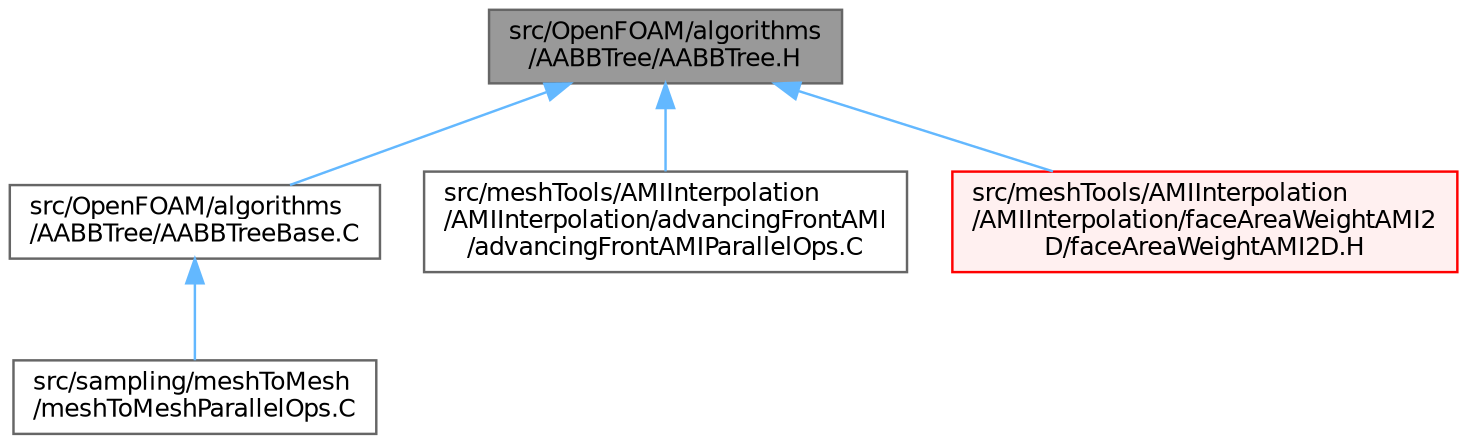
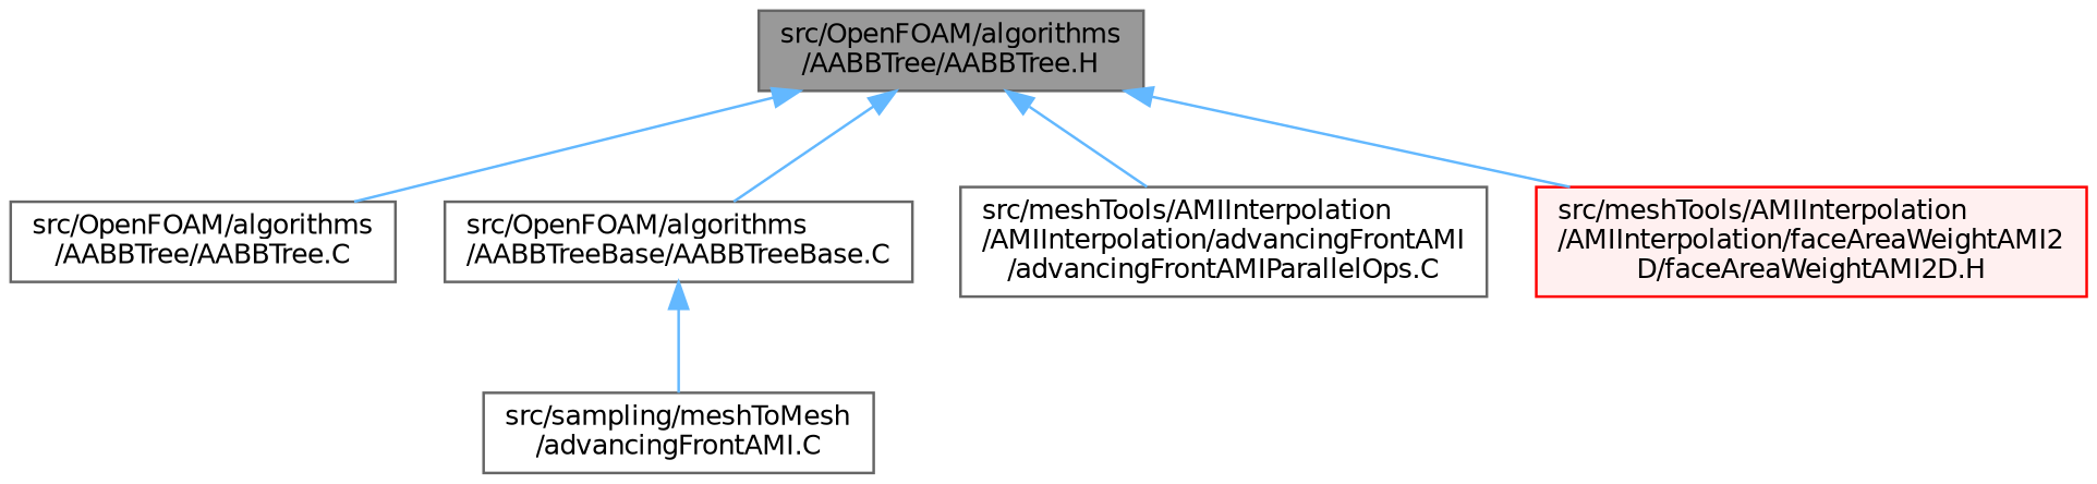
  digraph {
    node [color=grey40 fillcolor=white fontname=Helvetica fontsize=10 shape=box style=filled]
    edge [color=steelblue1 dir=back fontname=Helvetica fontsize=10 labelfontname=Helvetica labelfontsize=10 style=solid]
    n1 [color=gray40 fillcolor=grey60 fontcolor=black height=0.2 label="src/OpenFOAM/algorithms\l/AABBTree/AABBTree.H" width=0.4]
-   n3 [height=0.2 label="src/OpenFOAM/algorithms\l/AABBTree/AABBTreeBase.C" width=0.4]
+   n2 [height=0.2 label="src/OpenFOAM/algorithms\l/AABBTree/AABBTree.C" width=0.4]
+   n3 [height=0.2 label="src/OpenFOAM/algorithms\l/AABBTreeBase/AABBTreeBase.C" width=0.4]
    n4 [height=0.2 label="src/meshTools/AMIInterpolation\l/AMIInterpolation/advancingFrontAMI\l/advancingFrontAMIParallelOps.C" width=0.4]
    n5 [color=red fillcolor="#FFF0F0" height=0.2 label="src/meshTools/AMIInterpolation\l/AMIInterpolation/faceAreaWeightAMI2\lD/faceAreaWeightAMI2D.H" width=0.4]
-   n6 [height=0.2 label="src/sampling/meshToMesh\l/meshToMeshParallelOps.C" width=0.4]
+   n6 [height=0.2 label="src/sampling/meshToMesh\l/advancingFrontAMI.C" width=0.4]
+   n1 -> n2
    n1 -> n3
    n1 -> n4
    n1 -> n5
    n3 -> n6
  }
